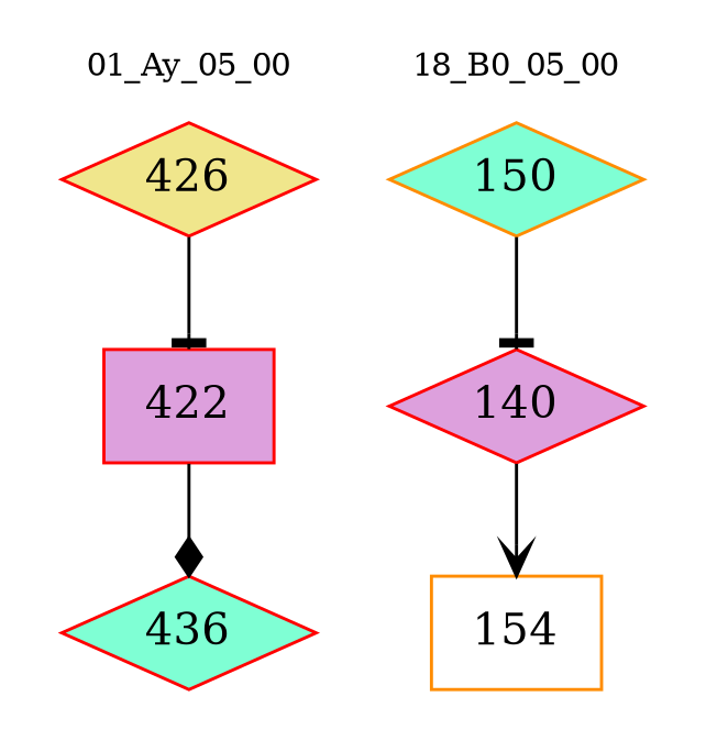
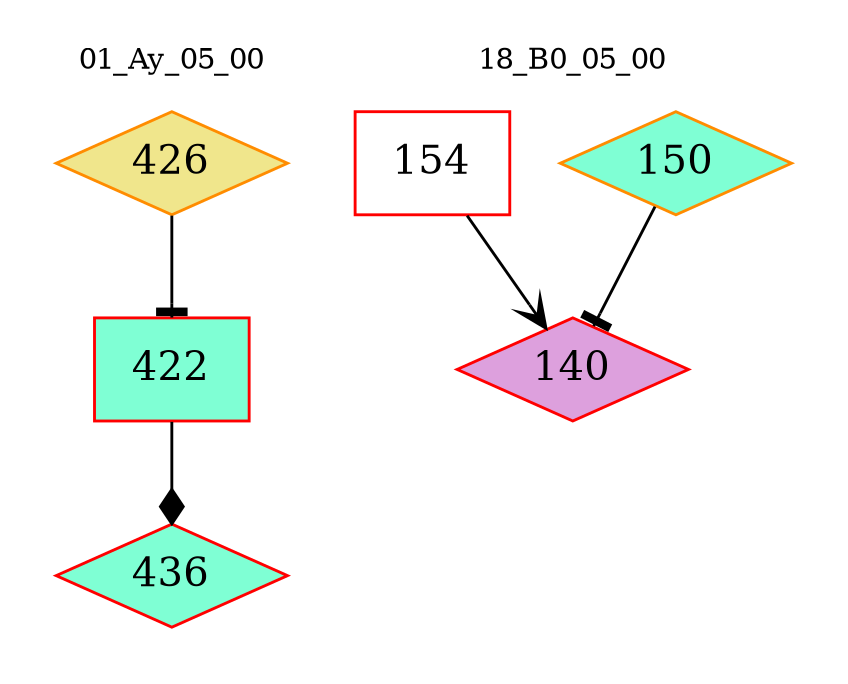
  digraph {
    node [color=darkorange fillcolor=plum shape=diamond style=filled]
    edge [arrowhead=tee color=black]
-   n1 [color=red fillcolor=khaki label=426]
-   n2 [color=red label=422 shape=box]
+   n1 [fillcolor=khaki label=426]
+   n2 [color=red fillcolor=aquamarine label=422 shape=box]
    n3 [color=red fillcolor=aquamarine label=436]
    n4 [fillcolor=aquamarine label=150]
    n5 [color=red label=140]
-   n6 [fillcolor=white label=154 shape=box]
+   n6 [color=red fillcolor=white label=154 shape=box]
    subgraph cluster_1 {
      color=white
      fontsize=10
      label="01_Ay_05_00"
      n1
      n2
      n3
    }
    subgraph cluster_2 {
      color=white
      fontsize=10
      label="18_B0_05_00"
      n4
      n5
      n6
    }
    n1 -> n2
    n2 -> n3 [arrowhead=diamond]
    n4 -> n5
-   n5 -> n6 [arrowhead=vee]
+   n6 -> n5 [arrowhead=vee]
  }
